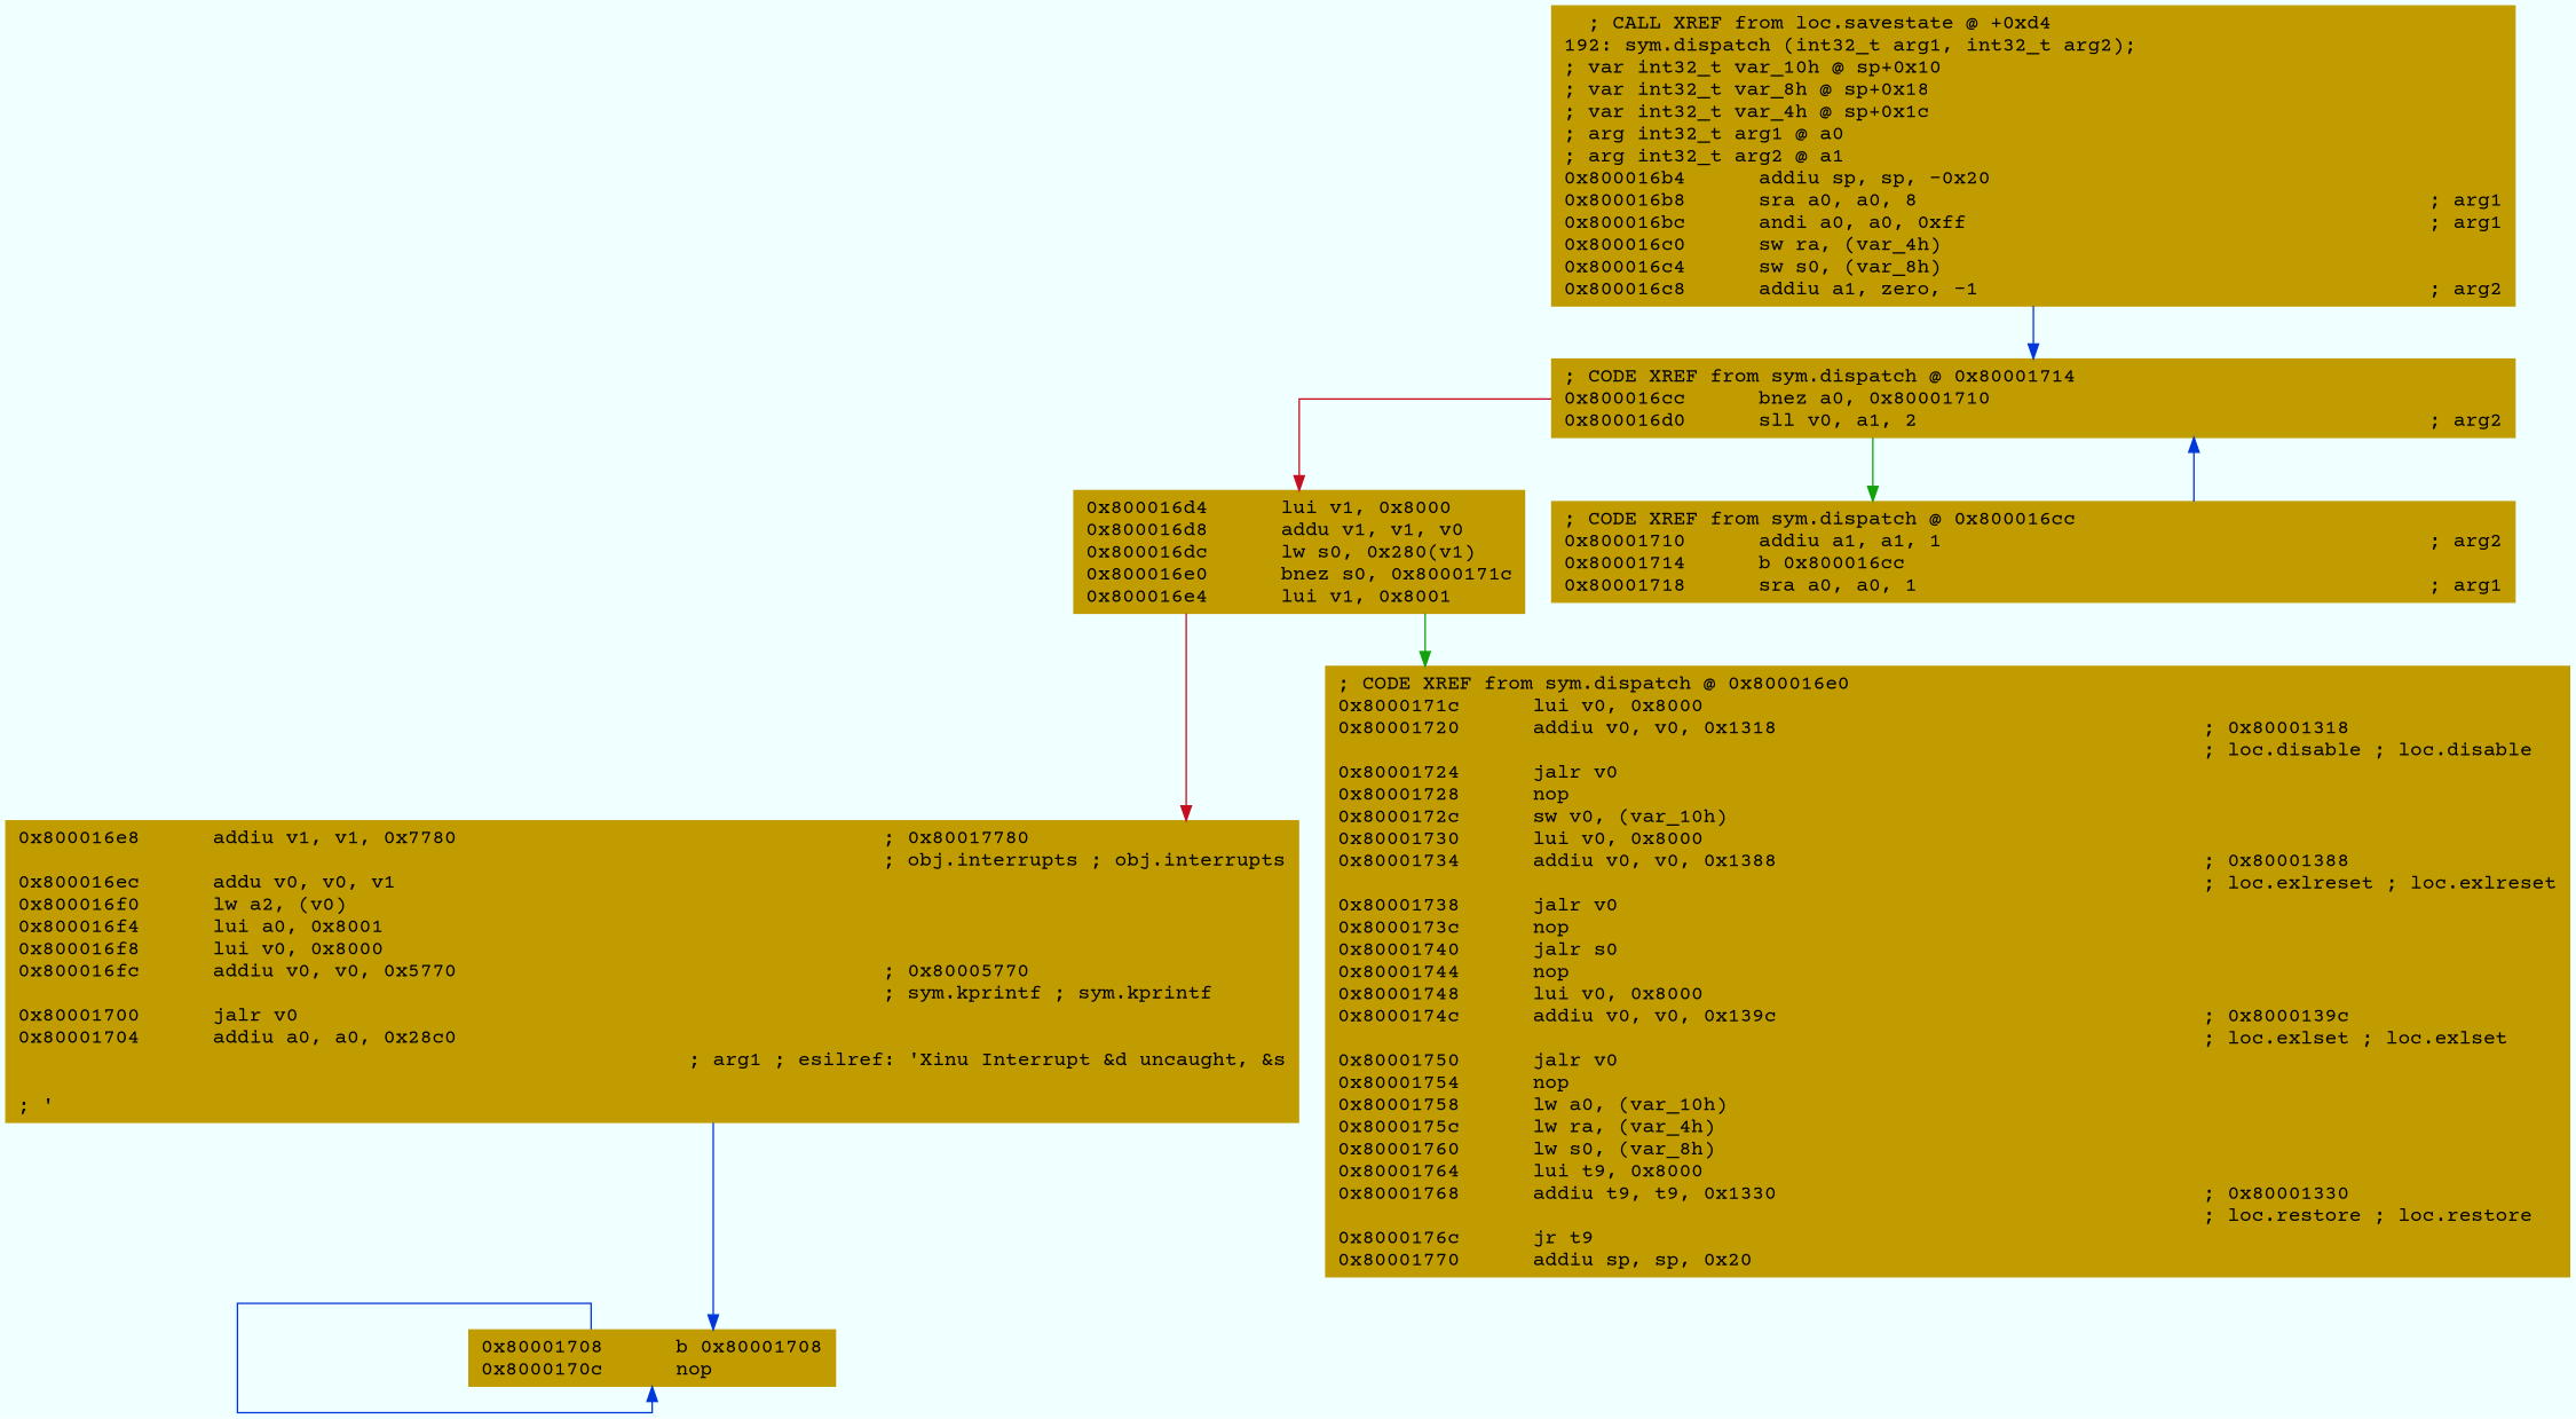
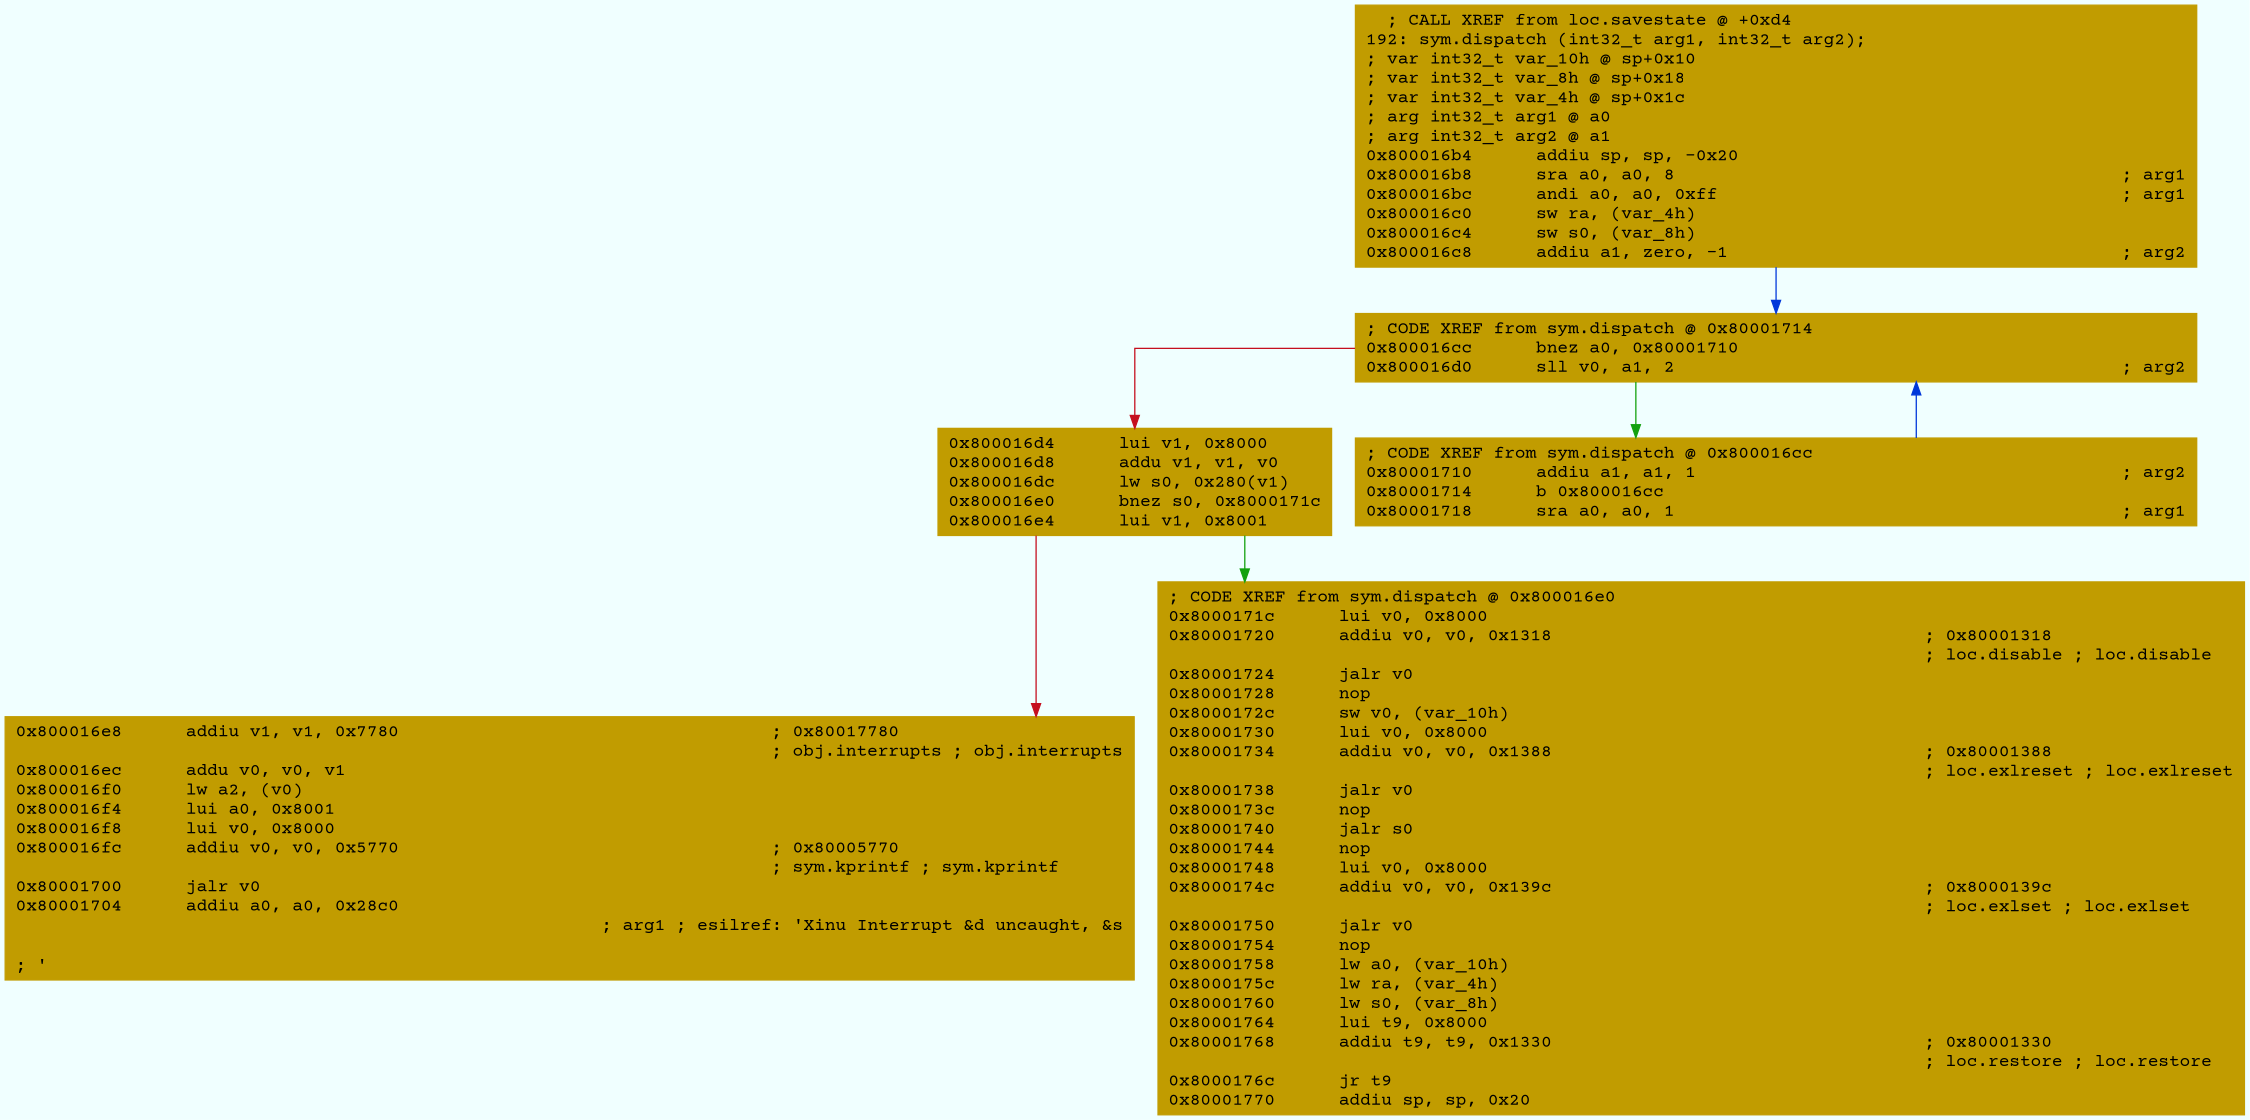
  digraph {
    bgcolor=azure
    fontname="Courier Prime"
    fontsize=8
    splines=ortho
    node [color="#c19c00" fillcolor="#c19c00" fontname="Courier Prime" shape=box style=filled]
    edge [arrowhead=normal color="#0037da" fontname="Courier Prime"]
    n1 [label="  ; CALL XREF from loc.savestate @ +0xd4\l192: sym.dispatch (int32_t arg1, int32_t arg2);\l; var int32_t var_10h @ sp+0x10\l; var int32_t var_8h @ sp+0x18\l; var int32_t var_4h @ sp+0x1c\l; arg int32_t arg1 @ a0\l; arg int32_t arg2 @ a1\l0x800016b4      addiu sp, sp, -0x20\l0x800016b8      sra a0, a0, 8                                          ; arg1\l0x800016bc      andi a0, a0, 0xff                                      ; arg1\l0x800016c0      sw ra, (var_4h)\l0x800016c4      sw s0, (var_8h)\l0x800016c8      addiu a1, zero, -1                                     ; arg2\l"]
    n2 [label="; CODE XREF from sym.dispatch @ 0x80001714\l0x800016cc      bnez a0, 0x80001710\l0x800016d0      sll v0, a1, 2                                          ; arg2\l"]
    n3 [label="0x800016d4      lui v1, 0x8000\l0x800016d8      addu v1, v1, v0\l0x800016dc      lw s0, 0x280(v1)\l0x800016e0      bnez s0, 0x8000171c\l0x800016e4      lui v1, 0x8001\l"]
    n4 [label="; CODE XREF from sym.dispatch @ 0x800016cc\l0x80001710      addiu a1, a1, 1                                        ; arg2\l0x80001714      b 0x800016cc\l0x80001718      sra a0, a0, 1                                          ; arg1\l"]
    n5 [label="0x800016e8      addiu v1, v1, 0x7780                                   ; 0x80017780\l                                                                       ; obj.interrupts ; obj.interrupts\l0x800016ec      addu v0, v0, v1\l0x800016f0      lw a2, (v0)\l0x800016f4      lui a0, 0x8001\l0x800016f8      lui v0, 0x8000\l0x800016fc      addiu v0, v0, 0x5770                                   ; 0x80005770\l                                                                       ; sym.kprintf ; sym.kprintf\l0x80001700      jalr v0\l0x80001704      addiu a0, a0, 0x28c0                                   \l; arg1 ; esilref: 'Xinu Interrupt &d uncaught, &s\r\l; '\l"]
    n6 [label="; CODE XREF from sym.dispatch @ 0x800016e0\l0x8000171c      lui v0, 0x8000\l0x80001720      addiu v0, v0, 0x1318                                   ; 0x80001318\l                                                                       ; loc.disable ; loc.disable\l0x80001724      jalr v0\l0x80001728      nop\l0x8000172c      sw v0, (var_10h)\l0x80001730      lui v0, 0x8000\l0x80001734      addiu v0, v0, 0x1388                                   ; 0x80001388\l                                                                       ; loc.exlreset ; loc.exlreset\l0x80001738      jalr v0\l0x8000173c      nop\l0x80001740      jalr s0\l0x80001744      nop\l0x80001748      lui v0, 0x8000\l0x8000174c      addiu v0, v0, 0x139c                                   ; 0x8000139c\l                                                                       ; loc.exlset ; loc.exlset\l0x80001750      jalr v0\l0x80001754      nop\l0x80001758      lw a0, (var_10h)\l0x8000175c      lw ra, (var_4h)\l0x80001760      lw s0, (var_8h)\l0x80001764      lui t9, 0x8000\l0x80001768      addiu t9, t9, 0x1330                                   ; 0x80001330\l                                                                       ; loc.restore ; loc.restore\l0x8000176c      jr t9\l0x80001770      addiu sp, sp, 0x20\l"]
-   n7 [label="0x80001708      b 0x80001708\l0x8000170c      nop\l"]
    n1 -> n2
    n2 -> n3 [color="#c50f1f"]
    n2 -> n4 [color="#13a10e"]
    n3 -> n5 [color="#c50f1f"]
    n3 -> n6 [color="#13a10e"]
    n4 -> n2
-   n5 -> n7
-   n7 -> n7
  }
